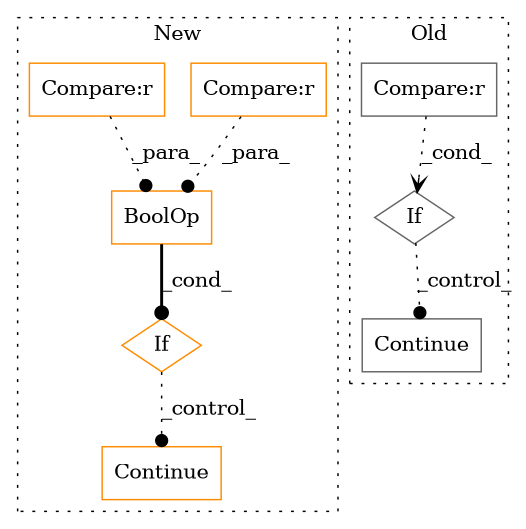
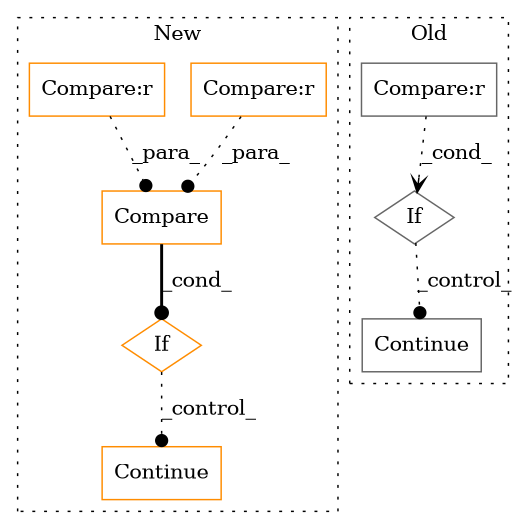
  digraph {
    node [a=40 l=3 s=1643 shape=box color=darkorange]
    edge [style=dotted arrowhead=dot]
-   n1 [a=72 l=34 label=BoolOp]
+   n1 [a=72 l=34 label=Compare]
    n2 [a=96 label=If s=1640 shape=diamond]
    n3 [l=15 label="Compare:r"]
    n4 [l=15 label="Compare:r" s=1662]
    n5 [a=43 l=8 label=Continue s=1695]
    n6 [a=43 l=8 label=Continue s=1700 color=gray40]
    n7 [a=96 label=If s=1654 shape=diamond color=gray40]
    n8 [l=25 label="Compare:r" s=1657 color=gray40]
    subgraph cluster_1 {
      label=New
      style=dotted
      n1
      n2
      n3
      n4
      n5
    }
    subgraph cluster_2 {
      label=Old
      style=dotted
      n6
      n7
      n8
    }
    n1 -> n2 [label=_cond_ style=bold]
    n2 -> n5 [label=_control_]
    n3 -> n1 [label=_para_]
    n4 -> n1 [label=_para_]
    n7 -> n6 [label=_control_]
    n8 -> n7 [label=_cond_ arrowhead=vee]
  }
